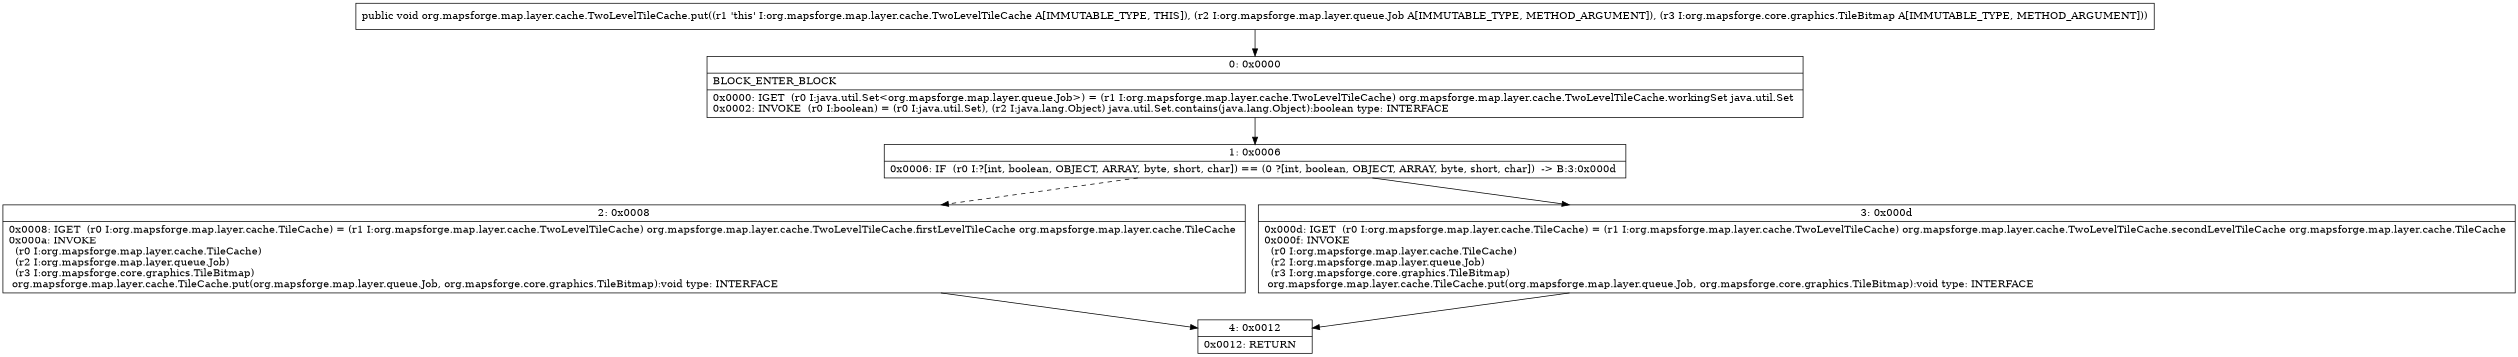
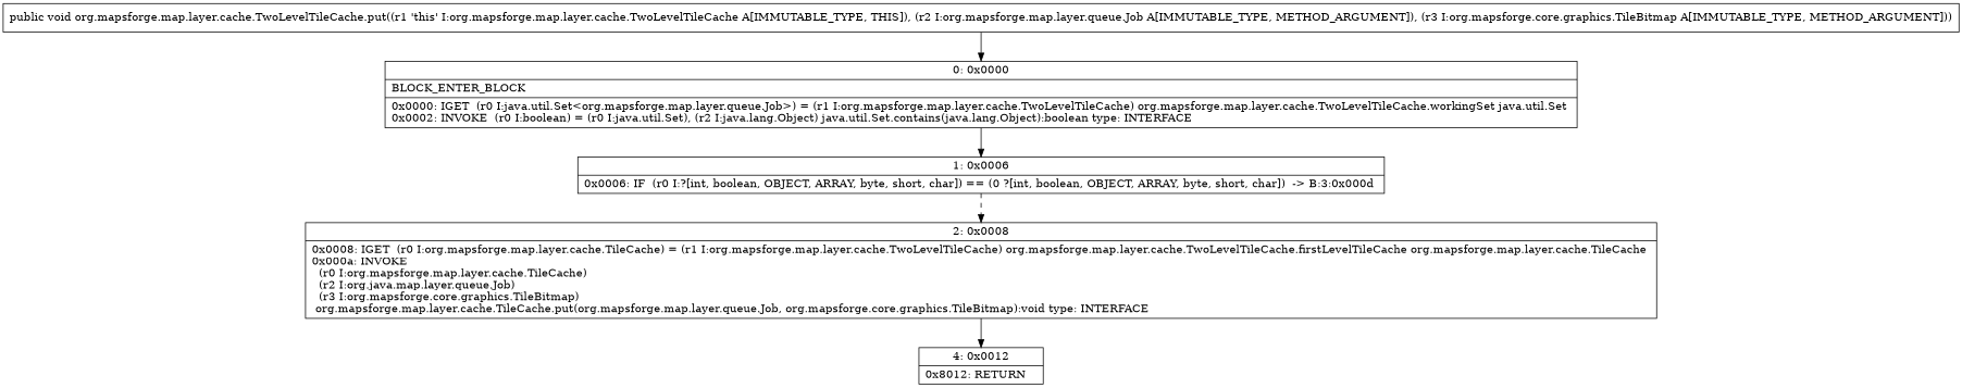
  digraph {
    node [shape=record]
    n1 [label="{0\:\ 0x0000|BLOCK_ENTER_BLOCK\l|0x0000: IGET  (r0 I:java.util.Set\<org.mapsforge.map.layer.queue.Job\>) = (r1 I:org.mapsforge.map.layer.cache.TwoLevelTileCache) org.mapsforge.map.layer.cache.TwoLevelTileCache.workingSet java.util.Set \l0x0002: INVOKE  (r0 I:boolean) = (r0 I:java.util.Set), (r2 I:java.lang.Object) java.util.Set.contains(java.lang.Object):boolean type: INTERFACE \l}"]
    n2 [label="{1\:\ 0x0006|0x0006: IF  (r0 I:?[int, boolean, OBJECT, ARRAY, byte, short, char]) == (0 ?[int, boolean, OBJECT, ARRAY, byte, short, char])  \-\> B:3:0x000d \l}"]
-   n3 [label="{2\:\ 0x0008|0x0008: IGET  (r0 I:org.mapsforge.map.layer.cache.TileCache) = (r1 I:org.mapsforge.map.layer.cache.TwoLevelTileCache) org.mapsforge.map.layer.cache.TwoLevelTileCache.firstLevelTileCache org.mapsforge.map.layer.cache.TileCache \l0x000a: INVOKE  \l  (r0 I:org.mapsforge.map.layer.cache.TileCache)\l  (r2 I:org.mapsforge.map.layer.queue.Job)\l  (r3 I:org.mapsforge.core.graphics.TileBitmap)\l org.mapsforge.map.layer.cache.TileCache.put(org.mapsforge.map.layer.queue.Job, org.mapsforge.core.graphics.TileBitmap):void type: INTERFACE \l}"]
-   n4 [label="{3\:\ 0x000d|0x000d: IGET  (r0 I:org.mapsforge.map.layer.cache.TileCache) = (r1 I:org.mapsforge.map.layer.cache.TwoLevelTileCache) org.mapsforge.map.layer.cache.TwoLevelTileCache.secondLevelTileCache org.mapsforge.map.layer.cache.TileCache \l0x000f: INVOKE  \l  (r0 I:org.mapsforge.map.layer.cache.TileCache)\l  (r2 I:org.mapsforge.map.layer.queue.Job)\l  (r3 I:org.mapsforge.core.graphics.TileBitmap)\l org.mapsforge.map.layer.cache.TileCache.put(org.mapsforge.map.layer.queue.Job, org.mapsforge.core.graphics.TileBitmap):void type: INTERFACE \l}"]
-   n5 [label="{4\:\ 0x0012|0x0012: RETURN   \l}"]
+   n3 [label="{2\:\ 0x0008|0x0008: IGET  (r0 I:org.mapsforge.map.layer.cache.TileCache) = (r1 I:org.mapsforge.map.layer.cache.TwoLevelTileCache) org.mapsforge.map.layer.cache.TwoLevelTileCache.firstLevelTileCache org.mapsforge.map.layer.cache.TileCache \l0x000a: INVOKE  \l  (r0 I:org.mapsforge.map.layer.cache.TileCache)\l  (r2 I:org.java.map.layer.queue.Job)\l  (r3 I:org.mapsforge.core.graphics.TileBitmap)\l org.mapsforge.map.layer.cache.TileCache.put(org.mapsforge.map.layer.queue.Job, org.mapsforge.core.graphics.TileBitmap):void type: INTERFACE \l}"]
+   n5 [label="{4\:\ 0x0012|0x8012: RETURN   \l}"]
    n6 [label="{public void org.mapsforge.map.layer.cache.TwoLevelTileCache.put((r1 'this' I:org.mapsforge.map.layer.cache.TwoLevelTileCache A[IMMUTABLE_TYPE, THIS]), (r2 I:org.mapsforge.map.layer.queue.Job A[IMMUTABLE_TYPE, METHOD_ARGUMENT]), (r3 I:org.mapsforge.core.graphics.TileBitmap A[IMMUTABLE_TYPE, METHOD_ARGUMENT])) }"]
    n1 -> n2
    n2 -> n3 [style=dashed]
-   n2 -> n4
    n3 -> n5
-   n4 -> n5
    n6 -> n1
  }
